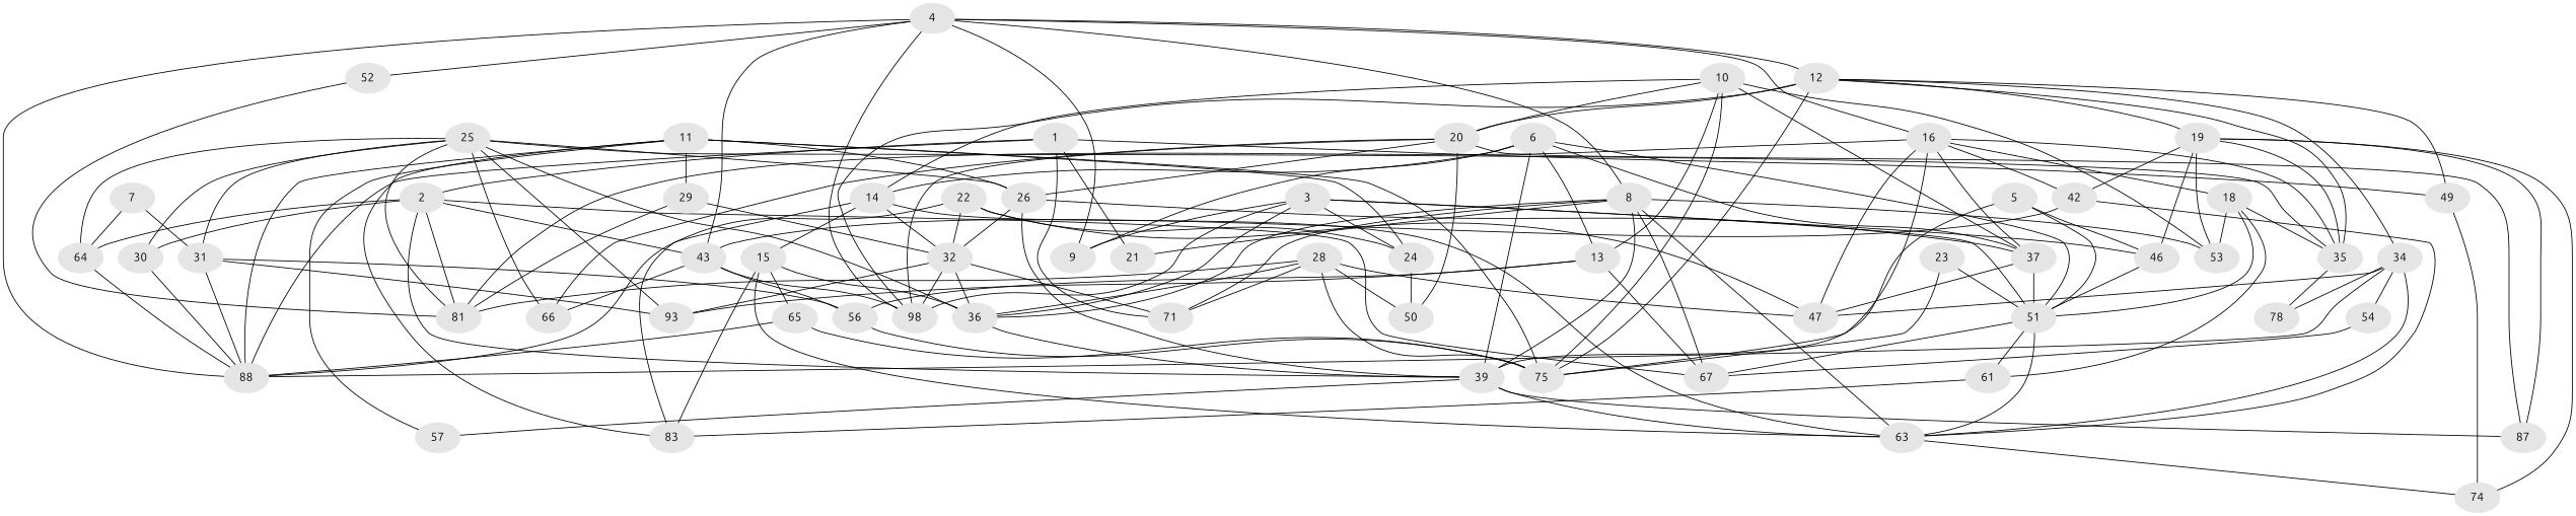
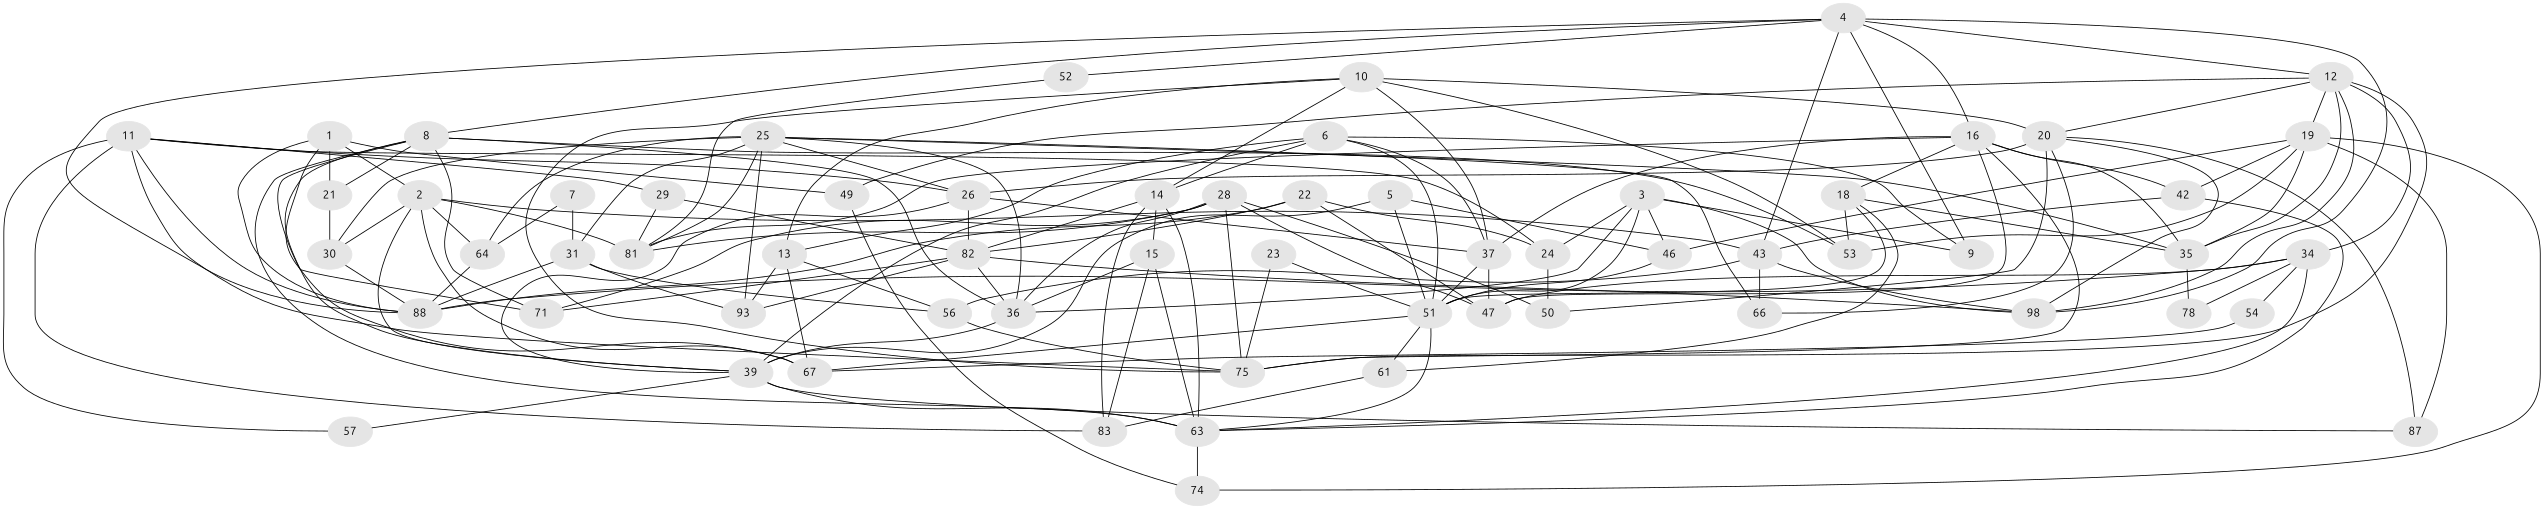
  graph {
    fontname=Ubuntu
    node [color=gray90 fontname=Ubuntu style=filled]
    edge [fontname=Ubuntu]
    1 [super="+17"]
    2 [super="+55"]
    21 [super="+94"]
    n4 [label=49]
    71
    88 [super="+97"]
    30
    39 [super="+96"]
    43 [super="+72"]
    64
    67
    81 [super="+85"]
    74
    63 [super="+92"]
    57
    87
    98
    56
    66
    3 [super="+48"]
    9
    24 [super="+86"]
    36 [super="+76"]
    46 [super="+84"]
    51 [super="+69"]
    50
    61
    4 [super="+33"]
    8 [super="+99"]
    12 [super="+79"]
    16 [super="+80"]
    52
    53
    20 [super="+44"]
    75 [super="+77"]
    19 [super="+73"]
    34
    35 [super="+59"]
    37 [super="+60"]
    18 [super="+100"]
    42 [super="+49"]
    47 [super="+58"]
    5 [super="+27"]
    6 [super="+70"]
    13 [super="+62"]
    14
    93
    83 [super="+91"]
    15 [super="+68"]
-   32 [super="+40"]
+   32 [super="+40" label=82]
    31 [super="+38"]
    7
    10 [super="+89"]
    26 [super="+95"]
    11 [super="+45"]
    29
    54
    78
-   65
    22 [super="+90"]
    23
    25 [super="+82"]
    28
    1 -- 2
    1 -- 21
    1 -- n4
    1 -- 71
    1 -- 88
    2 -- 30
    2 -- 39
    2 -- 43
    2 -- 64
    2 -- 67
    2 -- 81
+   21 -- 30
    n4 -- 74
    30 -- 88
    39 -- 63
    39 -- 57
    39 -- 87
    43 -- 98
    43 -- 56
    43 -- 66
    64 -- 88
    63 -- 74
    56 -- 75
    3 -- 98
    3 -- 9
    3 -- 24
    3 -- 36
    3 -- 46
    3 -- 51
    24 -- 50
    36 -- 39
    46 -- 51
    51 -- 67
    51 -- 63
    51 -- 61
    61 -- 83
    4 -- 88
    4 -- 43
    4 -- 98
    4 -- 9
    4 -- 8
    4 -- 12
    4 -- 16
    4 -- 52
    8 -- 21
    8 -- 71
    8 -- 39
    8 -- 67
    8 -- 63
    8 -- 36
    8 -- 53
    12 -- n4
    12 -- 98
    12 -- 20
    12 -- 75
    12 -- 19
    12 -- 34
    12 -- 35
    16 -- 81
    16 -- 75
    16 -- 35
    16 -- 37
    16 -- 18
    16 -- 42
    16 -- 47
    52 -- 81
    20 -- 87
    20 -- 98
    20 -- 66
    20 -- 50
    20 -- 26
    19 -- 74
    19 -- 87
    19 -- 46
    19 -- 53
    19 -- 35
    19 -- 42
    34 -- 88
    34 -- 63
    34 -- 47
    34 -- 54
    34 -- 78
    35 -- 78
    37 -- 51
    37 -- 47
    18 -- 51
    18 -- 61
    18 -- 53
    18 -- 35
    42 -- 43
    42 -- 63
    5 -- 39
    5 -- 46
    5 -- 51
    6 -- 39
    6 -- 9
    6 -- 51
    6 -- 37
    6 -- 13
    6 -- 14
    13 -- 67
    13 -- 56
    13 -- 93
    14 -- 63
    14 -- 83
    14 -- 15
    14 -- 32
    15 -- 63
    15 -- 36
    15 -- 83
-   15 -- 65
    32 -- 71
    32 -- 98
    32 -- 36
    32 -- 93
    31 -- 88
    31 -- 56
    31 -- 93
    7 -- 64
    7 -- 31
    10 -- 53
    10 -- 20
    10 -- 75
    10 -- 37
    10 -- 13
    10 -- 14
    26 -- 39
    26 -- 37
    26 -- 32
    11 -- 88
    11 -- 57
    11 -- 24
    11 -- 75
    11 -- 83
    11 -- 26
    11 -- 29
    29 -- 81
    29 -- 32
    54 -- 67
-   65 -- 88
-   65 -- 75
    22 -- 88
    22 -- 24
    22 -- 47
    22 -- 32
    23 -- 51
    23 -- 75
    25 -- 30
    25 -- 64
    25 -- 81
    25 -- 66
    25 -- 36
    25 -- 35
    25 -- 93
    25 -- 31
    25 -- 26
    28 -- 71
    28 -- 81
    28 -- 36
    28 -- 50
    28 -- 75
    28 -- 47
  }
